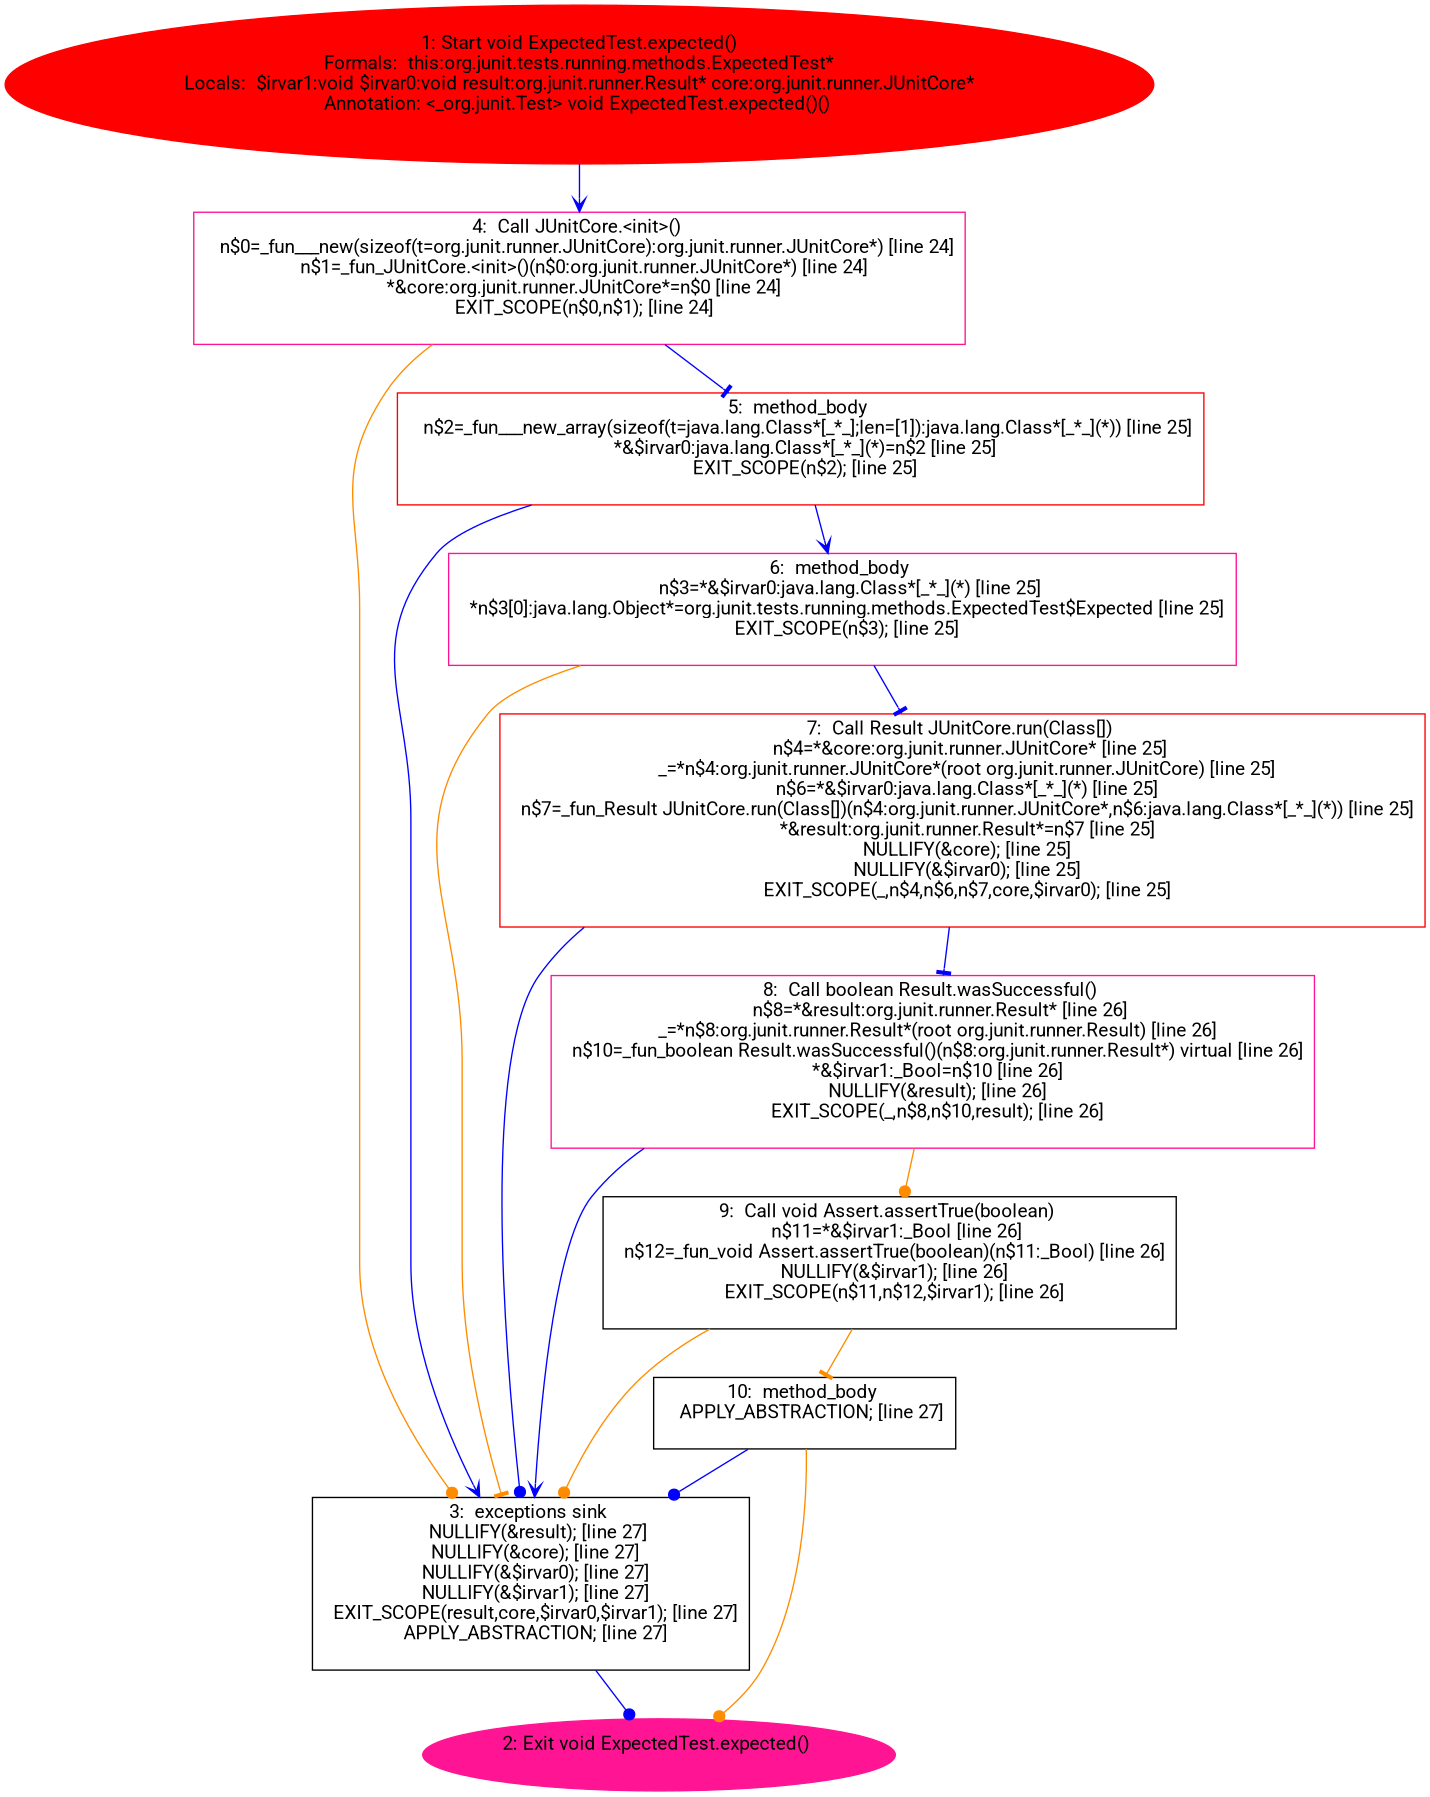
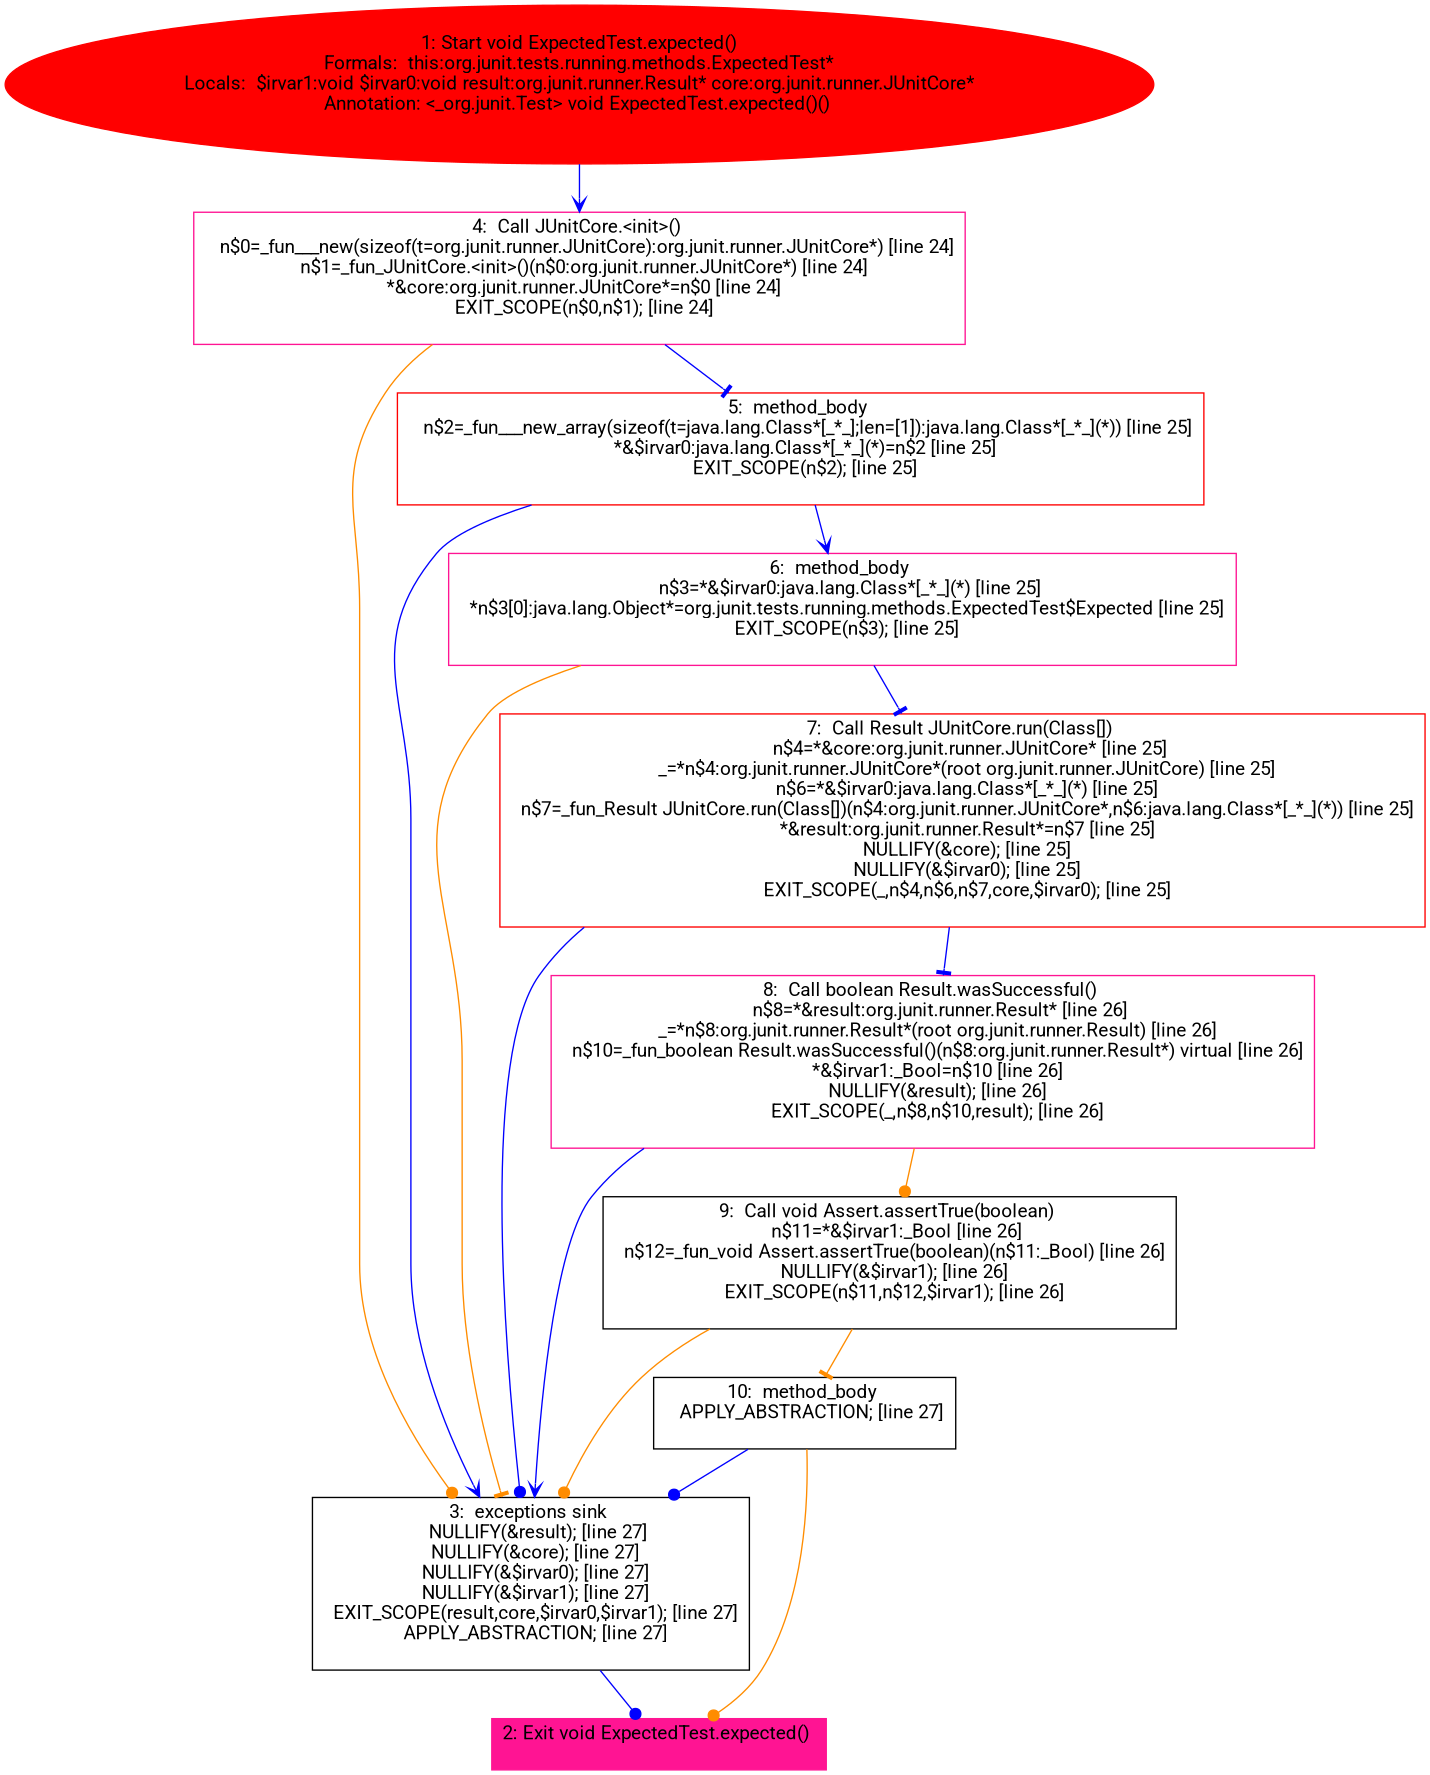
  digraph {
    fontname=Roboto
    node [color=deeppink fontname=Roboto shape=box]
    edge [color=blue arrowhead=dot fontname=Roboto]
    n1 [color=red label="1: Start void ExpectedTest.expected()\nFormals:  this:org.junit.tests.running.methods.ExpectedTest*\nLocals:  $irvar1:void $irvar0:void result:org.junit.runner.Result* core:org.junit.runner.JUnitCore*\nAnnotation: <_org.junit.Test> void ExpectedTest.expected()() \n  " style=filled shape=""]
    n2 [label="4:  Call JUnitCore.<init>() \n   n$0=_fun___new(sizeof(t=org.junit.runner.JUnitCore):org.junit.runner.JUnitCore*) [line 24]\n  n$1=_fun_JUnitCore.<init>()(n$0:org.junit.runner.JUnitCore*) [line 24]\n  *&core:org.junit.runner.JUnitCore*=n$0 [line 24]\n  EXIT_SCOPE(n$0,n$1); [line 24]\n "]
    n3 [label="3:  exceptions sink \n   NULLIFY(&result); [line 27]\n  NULLIFY(&core); [line 27]\n  NULLIFY(&$irvar0); [line 27]\n  NULLIFY(&$irvar1); [line 27]\n  EXIT_SCOPE(result,core,$irvar0,$irvar1); [line 27]\n  APPLY_ABSTRACTION; [line 27]\n " color=black]
    n4 [label="5:  method_body \n   n$2=_fun___new_array(sizeof(t=java.lang.Class*[_*_];len=[1]):java.lang.Class*[_*_](*)) [line 25]\n  *&$irvar0:java.lang.Class*[_*_](*)=n$2 [line 25]\n  EXIT_SCOPE(n$2); [line 25]\n " color=red]
-   n5 [label="2: Exit void ExpectedTest.expected() \n  " style=filled shape=""]
+   n5 [label="2: Exit void ExpectedTest.expected() \n  " style=filled]
    n6 [label="6:  method_body \n   n$3=*&$irvar0:java.lang.Class*[_*_](*) [line 25]\n  *n$3[0]:java.lang.Object*=org.junit.tests.running.methods.ExpectedTest$Expected [line 25]\n  EXIT_SCOPE(n$3); [line 25]\n "]
    n7 [label="7:  Call Result JUnitCore.run(Class[]) \n   n$4=*&core:org.junit.runner.JUnitCore* [line 25]\n  _=*n$4:org.junit.runner.JUnitCore*(root org.junit.runner.JUnitCore) [line 25]\n  n$6=*&$irvar0:java.lang.Class*[_*_](*) [line 25]\n  n$7=_fun_Result JUnitCore.run(Class[])(n$4:org.junit.runner.JUnitCore*,n$6:java.lang.Class*[_*_](*)) [line 25]\n  *&result:org.junit.runner.Result*=n$7 [line 25]\n  NULLIFY(&core); [line 25]\n  NULLIFY(&$irvar0); [line 25]\n  EXIT_SCOPE(_,n$4,n$6,n$7,core,$irvar0); [line 25]\n " color=red]
    n8 [label="8:  Call boolean Result.wasSuccessful() \n   n$8=*&result:org.junit.runner.Result* [line 26]\n  _=*n$8:org.junit.runner.Result*(root org.junit.runner.Result) [line 26]\n  n$10=_fun_boolean Result.wasSuccessful()(n$8:org.junit.runner.Result*) virtual [line 26]\n  *&$irvar1:_Bool=n$10 [line 26]\n  NULLIFY(&result); [line 26]\n  EXIT_SCOPE(_,n$8,n$10,result); [line 26]\n "]
    n9 [label="9:  Call void Assert.assertTrue(boolean) \n   n$11=*&$irvar1:_Bool [line 26]\n  n$12=_fun_void Assert.assertTrue(boolean)(n$11:_Bool) [line 26]\n  NULLIFY(&$irvar1); [line 26]\n  EXIT_SCOPE(n$11,n$12,$irvar1); [line 26]\n " color=black]
    n10 [label="10:  method_body \n   APPLY_ABSTRACTION; [line 27]\n " color=black]
    n1 -> n2 [arrowhead=vee]
    n2 -> n3 [color=darkorange]
    n2 -> n4 [arrowhead=tee]
    n3 -> n5
    n4 -> n3 [arrowhead=vee]
    n4 -> n6 [arrowhead=vee]
    n6 -> n3 [color=darkorange arrowhead=tee]
    n6 -> n7 [arrowhead=tee]
    n7 -> n3
    n7 -> n8 [arrowhead=tee]
    n8 -> n3 [arrowhead=vee]
    n8 -> n9 [color=darkorange]
    n9 -> n3 [color=darkorange]
    n9 -> n10 [color=darkorange arrowhead=tee]
    n10 -> n3
    n10 -> n5 [color=darkorange]
  }
